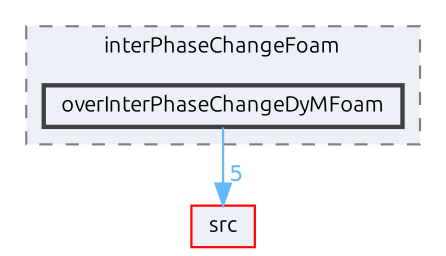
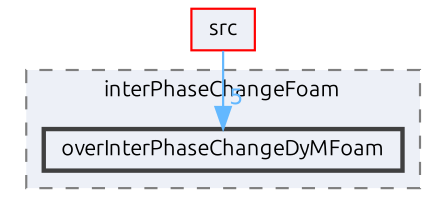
  digraph {
    compound=true
    fontname=Ubuntu
    node [fillcolor="#edf0f7" fontname=Ubuntu fontsize=10 shape=box]
    n1 [color=grey25 height=0.2 label=overInterPhaseChangeDyMFoam style="filled,bold" width=0.4]
    n2 [color=red height=0.2 label=src style=filled width=0.4]
    subgraph cluster_1 {
      bgcolor="#edf0f7"
      fontsize=10
      label=interPhaseChangeFoam
      pencolor=grey50
      style="filled,dashed"
      n1
    }
-   n1 -> n2 [color=steelblue1 fontcolor=steelblue1 fontname=Ubuntu fontsize=10 headlabel=5 labeldistance=1.5 labelfontname=Helvetica labelfontsize=10]
+   n2 -> n1 [color=steelblue1 fontcolor=steelblue1 fontname=Ubuntu fontsize=10 headlabel=5 labeldistance=1.5 labelfontname=Helvetica labelfontsize=10]
  }
